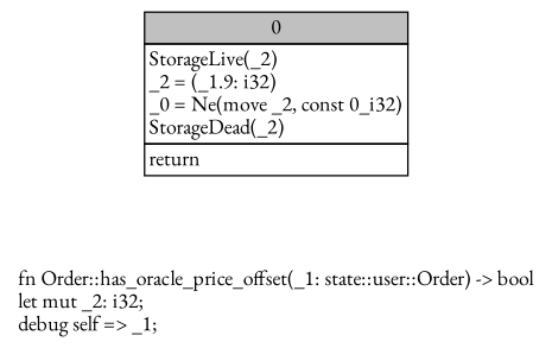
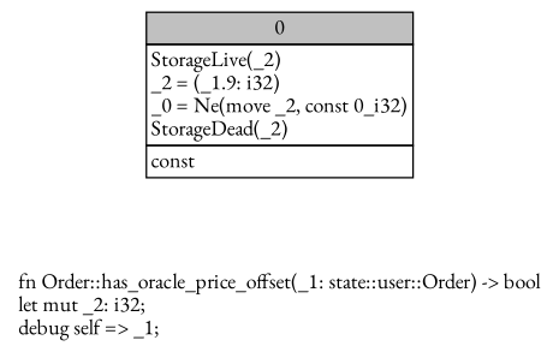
  digraph {
    fontname="EB Garamond"
    label=<fn Order::has_oracle_price_offset(_1: state::user::Order) -&gt; bool<br align="left"/>let mut _2: i32;<br align="left"/>debug self =&gt; _1;<br align="left"/>>
-   n1 [fontname="EB Garamond" label=<<table border="0" cellborder="1" cellspacing="0"><tr><td bgcolor="gray" align="center" colspan="1">0</td></tr><tr><td align="left" balign="left">StorageLive(_2)<br/>_2 = (_1.9: i32)<br/>_0 = Ne(move _2, const 0_i32)<br/>StorageDead(_2)<br/></td></tr><tr><td align="left">return</td></tr></table>> shape=none]
+   n1 [fontname="EB Garamond" label=<<table border="0" cellborder="1" cellspacing="0"><tr><td bgcolor="gray" align="center" colspan="1">0</td></tr><tr><td align="left" balign="left">StorageLive(_2)<br/>_2 = (_1.9: i32)<br/>_0 = Ne(move _2, const 0_i32)<br/>StorageDead(_2)<br/></td></tr><tr><td align="left">const</td></tr></table>> shape=none]
  }
